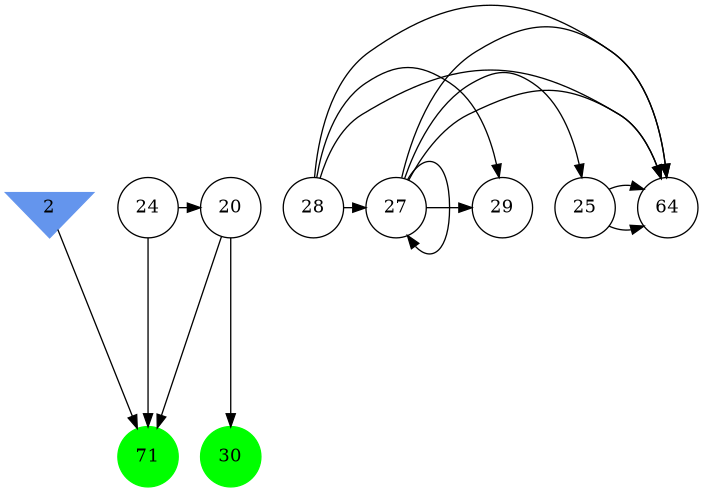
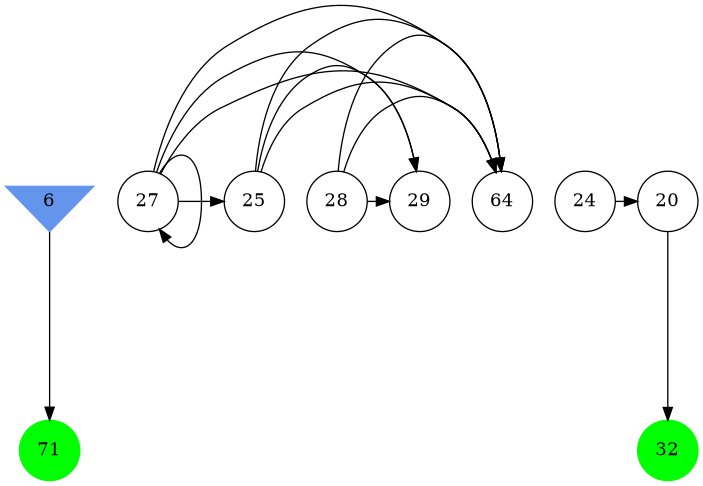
  digraph {
    ranksep=2.0
    node [color=black shape=circle]
-   6 [color=cornflowerblue shape=invtriangle style=filled label=2]
+   6 [color=cornflowerblue shape=invtriangle style=filled]
    n2 [label=64]
    20
    24
    25
    27
    28
    29
-   30 [color=green style=filled]
+   30 [color=green style=filled label=32]
    n10 [color=green label=71 style=filled]
    subgraph sub_1 {
      rank=same
      6
    }
    subgraph sub_2 {
      rank=same
      n2
      20
      24
      25
      27
      28
      29
    }
    subgraph sub_3 {
      rank=same
      30
      n10
    }
    6 -> n10
    20 -> 30
-   20 -> n10
    24 -> 20
-   24 -> n10
    25 -> n2
    25 -> n2
+   25 -> 29
    27 -> n2
    27 -> n2
    27 -> 25
    27 -> 27
    27 -> 29
    28 -> n2
    28 -> n2
-   28 -> 27
    28 -> 29
  }
